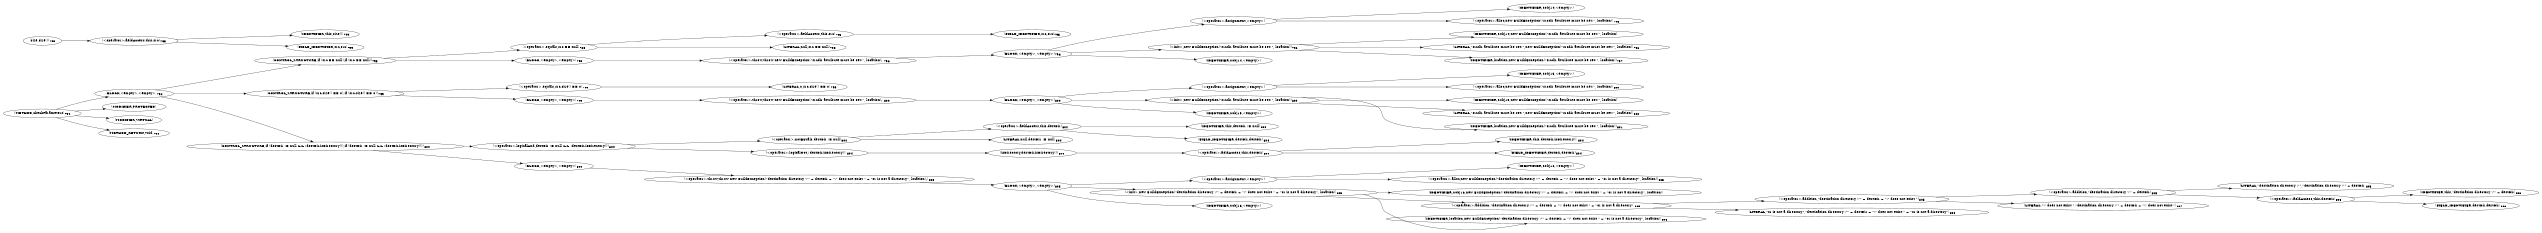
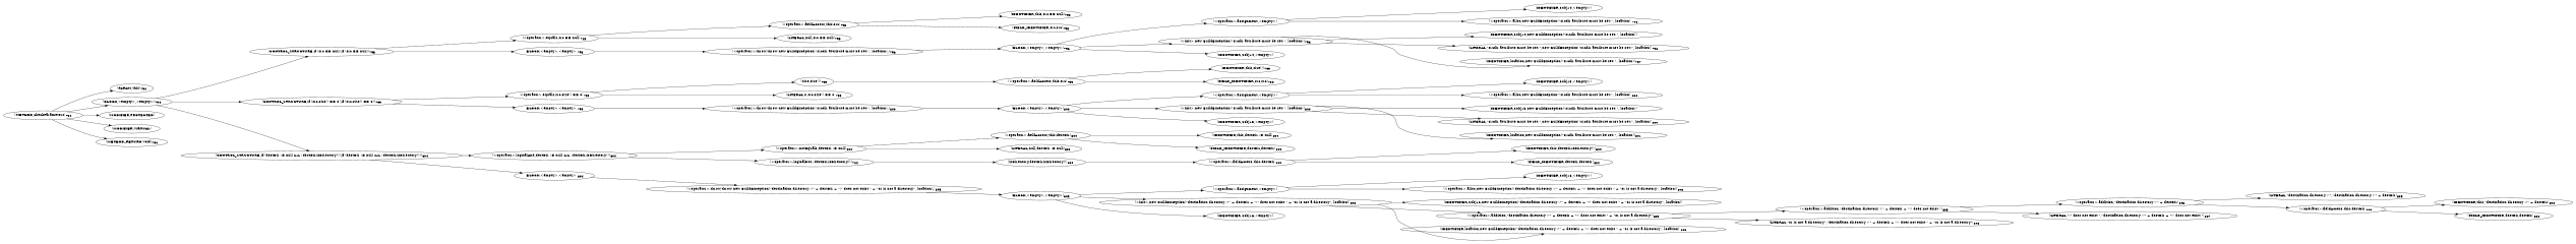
  digraph {
    rankdir=LR
    n1 [label=<(METHOD,checkParameters)<SUB>794</SUB>>]
+   n2 [label=<(PARAM,this)<SUB>794</SUB>>]
    n3 [label=<(BLOCK,&lt;empty&gt;,&lt;empty&gt;)<SUB>794</SUB>>]
    n4 [label=<(MODIFIER,PROTECTED)>]
    n5 [label=<(MODIFIER,VIRTUAL)>]
    n6 [label=<(METHOD_RETURN,void)<SUB>794</SUB>>]
    n7 [label=<(CONTROL_STRUCTURE,if (src == null),if (src == null))<SUB>795</SUB>>]
    n8 [label=<(CONTROL_STRUCTURE,if (src.size() == 0),if (src.size() == 0))<SUB>799</SUB>>]
    n9 [label=<(CONTROL_STRUCTURE,if (destDir != null &amp;&amp; !destDir.isDirectory()),if (destDir != null &amp;&amp; !destDir.isDirectory()))<SUB>804</SUB>>]
    n10 [label=<(&lt;operator&gt;.equals,src == null)<SUB>725</SUB>>]
    n11 [label=<(BLOCK,&lt;empty&gt;,&lt;empty&gt;)<SUB>795</SUB>>]
    n12 [label=<(&lt;operator&gt;.equals,src.size() == 0)<SUB>799</SUB>>]
    n13 [label=<(BLOCK,&lt;empty&gt;,&lt;empty&gt;)<SUB>799</SUB>>]
    n14 [label=<(&lt;operator&gt;.logicalAnd,destDir != null &amp;&amp; !destDir.isDirectory())<SUB>804</SUB>>]
    n15 [label=<(BLOCK,&lt;empty&gt;,&lt;empty&gt;)<SUB>804</SUB>>]
    n16 [label=<(&lt;operator&gt;.fieldAccess,this.src)<SUB>795</SUB>>]
    n17 [label=<(LITERAL,null,src == null)<SUB>795</SUB>>]
    n18 [label=<(&lt;operator&gt;.throw,throw new BuildException(&quot;srcdir attribute must be set!&quot;, location);)<SUB>796</SUB>>]
+   n19 [label=<(IDENTIFIER,this,src == null)<SUB>795</SUB>>]
    n20 [label=<(FIELD_IDENTIFIER,src,src)<SUB>795</SUB>>]
    n21 [label=<(BLOCK,&lt;empty&gt;,&lt;empty&gt;)<SUB>796</SUB>>]
    n22 [label=<(&lt;operator&gt;.assignment,&lt;empty&gt;)>]
    n23 [label=<(&lt;init&gt;,new BuildException(&quot;srcdir attribute must be set!&quot;, location))<SUB>796</SUB>>]
    n24 [label=<(IDENTIFIER,$obj14,&lt;empty&gt;)>]
    n25 [label=<(IDENTIFIER,$obj14,&lt;empty&gt;)>]
    n26 [label=<(&lt;operator&gt;.alloc,new BuildException(&quot;srcdir attribute must be set!&quot;, location))<SUB>796</SUB>>]
    n27 [label=<(IDENTIFIER,$obj14,new BuildException(&quot;srcdir attribute must be set!&quot;, location))>]
    n28 [label=<(LITERAL,&quot;srcdir attribute must be set!&quot;,new BuildException(&quot;srcdir attribute must be set!&quot;, location))<SUB>796</SUB>>]
    n29 [label=<(IDENTIFIER,location,new BuildException(&quot;srcdir attribute must be set!&quot;, location))<SUB>797</SUB>>]
    n30 [label=<(size,size())<SUB>799</SUB>>]
    n31 [label=<(LITERAL,0,src.size() == 0)<SUB>799</SUB>>]
    n32 [label=<(&lt;operator&gt;.throw,throw new BuildException(&quot;srcdir attribute must be set!&quot;, location);)<SUB>800</SUB>>]
    n33 [label=<(&lt;operator&gt;.fieldAccess,this.src)<SUB>799</SUB>>]
    n34 [label=<(IDENTIFIER,this,size())<SUB>799</SUB>>]
    n35 [label=<(FIELD_IDENTIFIER,src,src)<SUB>799</SUB>>]
    n36 [label=<(BLOCK,&lt;empty&gt;,&lt;empty&gt;)<SUB>800</SUB>>]
    n37 [label=<(&lt;operator&gt;.assignment,&lt;empty&gt;)>]
    n38 [label=<(&lt;init&gt;,new BuildException(&quot;srcdir attribute must be set!&quot;, location))<SUB>800</SUB>>]
    n39 [label=<(IDENTIFIER,$obj15,&lt;empty&gt;)>]
    n40 [label=<(IDENTIFIER,$obj15,&lt;empty&gt;)>]
    n41 [label=<(&lt;operator&gt;.alloc,new BuildException(&quot;srcdir attribute must be set!&quot;, location))<SUB>800</SUB>>]
    n42 [label=<(IDENTIFIER,$obj15,new BuildException(&quot;srcdir attribute must be set!&quot;, location))>]
    n43 [label=<(LITERAL,&quot;srcdir attribute must be set!&quot;,new BuildException(&quot;srcdir attribute must be set!&quot;, location))<SUB>800</SUB>>]
    n44 [label=<(IDENTIFIER,location,new BuildException(&quot;srcdir attribute must be set!&quot;, location))<SUB>801</SUB>>]
    n45 [label=<(&lt;operator&gt;.notEquals,destDir != null)<SUB>804</SUB>>]
-   n46 [label=<(&lt;operator&gt;.logicalNot,!destDir.isDirectory())<SUB>804</SUB>>]
+   n46 [label=<(&lt;operator&gt;.logicalNot,!destDir.isDirectory())<SUB>704</SUB>>]
    n47 [label=<(&lt;operator&gt;.throw,throw new BuildException(&quot;destination directory \&quot;&quot; + destDir + &quot;\&quot; does not exist &quot; + &quot;or is not a directory&quot;, location);)<SUB>805</SUB>>]
    n48 [label=<(&lt;operator&gt;.fieldAccess,this.destDir)<SUB>804</SUB>>]
-   n49 [label=<(LITERAL,null,destDir != null)<SUB>804</SUB>>]
+   n49 [label=<(LITERAL,null,destDir != null)<SUB>808</SUB>>]
    n50 [label=<(isDirectory,destDir.isDirectory())<SUB>804</SUB>>]
    n51 [label=<(IDENTIFIER,this,destDir != null)<SUB>804</SUB>>]
    n52 [label=<(FIELD_IDENTIFIER,destDir,destDir)<SUB>804</SUB>>]
    n53 [label=<(&lt;operator&gt;.fieldAccess,this.destDir)<SUB>804</SUB>>]
    n54 [label=<(IDENTIFIER,this,destDir.isDirectory())<SUB>804</SUB>>]
    n55 [label=<(FIELD_IDENTIFIER,destDir,destDir)<SUB>804</SUB>>]
    n56 [label=<(BLOCK,&lt;empty&gt;,&lt;empty&gt;)<SUB>805</SUB>>]
    n57 [label=<(&lt;operator&gt;.assignment,&lt;empty&gt;)>]
    n58 [label=<(&lt;init&gt;,new BuildException(&quot;destination directory \&quot;&quot; + destDir + &quot;\&quot; does not exist &quot; + &quot;or is not a directory&quot;, location))<SUB>805</SUB>>]
    n59 [label=<(IDENTIFIER,$obj16,&lt;empty&gt;)>]
    n60 [label=<(IDENTIFIER,$obj16,&lt;empty&gt;)>]
    n61 [label=<(&lt;operator&gt;.alloc,new BuildException(&quot;destination directory \&quot;&quot; + destDir + &quot;\&quot; does not exist &quot; + &quot;or is not a directory&quot;, location))<SUB>805</SUB>>]
    n62 [label=<(IDENTIFIER,$obj16,new BuildException(&quot;destination directory \&quot;&quot; + destDir + &quot;\&quot; does not exist &quot; + &quot;or is not a directory&quot;, location))>]
    n63 [label=<(&lt;operator&gt;.addition,&quot;destination directory \&quot;&quot; + destDir + &quot;\&quot; does not exist &quot; + &quot;or is not a directory&quot;)<SUB>805</SUB>>]
    n64 [label=<(IDENTIFIER,location,new BuildException(&quot;destination directory \&quot;&quot; + destDir + &quot;\&quot; does not exist &quot; + &quot;or is not a directory&quot;, location))<SUB>808</SUB>>]
    n65 [label=<(&lt;operator&gt;.addition,&quot;destination directory \&quot;&quot; + destDir + &quot;\&quot; does not exist &quot;)<SUB>805</SUB>>]
    n66 [label=<(LITERAL,&quot;or is not a directory&quot;,&quot;destination directory \&quot;&quot; + destDir + &quot;\&quot; does not exist &quot; + &quot;or is not a directory&quot;)<SUB>808</SUB>>]
    n67 [label=<(&lt;operator&gt;.addition,&quot;destination directory \&quot;&quot; + destDir)<SUB>805</SUB>>]
    n68 [label=<(LITERAL,&quot;\&quot; does not exist &quot;,&quot;destination directory \&quot;&quot; + destDir + &quot;\&quot; does not exist &quot;)<SUB>807</SUB>>]
    n69 [label=<(LITERAL,&quot;destination directory \&quot;&quot;,&quot;destination directory \&quot;&quot; + destDir)<SUB>805</SUB>>]
    n70 [label=<(&lt;operator&gt;.fieldAccess,this.destDir)<SUB>806</SUB>>]
    n71 [label=<(IDENTIFIER,this,&quot;destination directory \&quot;&quot; + destDir)<SUB>806</SUB>>]
    n72 [label=<(FIELD_IDENTIFIER,destDir,destDir)<SUB>806</SUB>>]
+   n1 -> n2
    n1 -> n3
    n1 -> n4
    n1 -> n5
    n1 -> n6
    n3 -> n7
    n3 -> n8
    n3 -> n9
    n7 -> n10
    n7 -> n11
    n8 -> n12
    n8 -> n13
    n9 -> n14
    n9 -> n15
    n10 -> n16
    n10 -> n17
    n11 -> n18
+   n12 -> n30
    n12 -> n31
    n13 -> n32
    n14 -> n45
    n14 -> n46
    n15 -> n47
+   n16 -> n19
    n16 -> n20
    n18 -> n21
    n21 -> n22
    n21 -> n23
    n21 -> n24
    n22 -> n25
    n22 -> n26
    n23 -> n27
    n23 -> n28
    n23 -> n29
    n30 -> n33
    n32 -> n36
    n33 -> n34
    n33 -> n35
    n36 -> n37
    n36 -> n38
    n36 -> n39
    n37 -> n40
    n37 -> n41
    n38 -> n42
    n38 -> n43
    n38 -> n44
    n45 -> n48
    n45 -> n49
    n46 -> n50
    n47 -> n56
    n48 -> n51
    n48 -> n52
    n50 -> n53
    n53 -> n54
    n53 -> n55
    n56 -> n57
    n56 -> n58
    n56 -> n59
    n57 -> n60
    n57 -> n61
    n58 -> n62
    n58 -> n63
    n58 -> n64
    n63 -> n65
    n63 -> n66
    n65 -> n67
    n65 -> n68
    n67 -> n69
    n67 -> n70
    n70 -> n71
    n70 -> n72
  }
